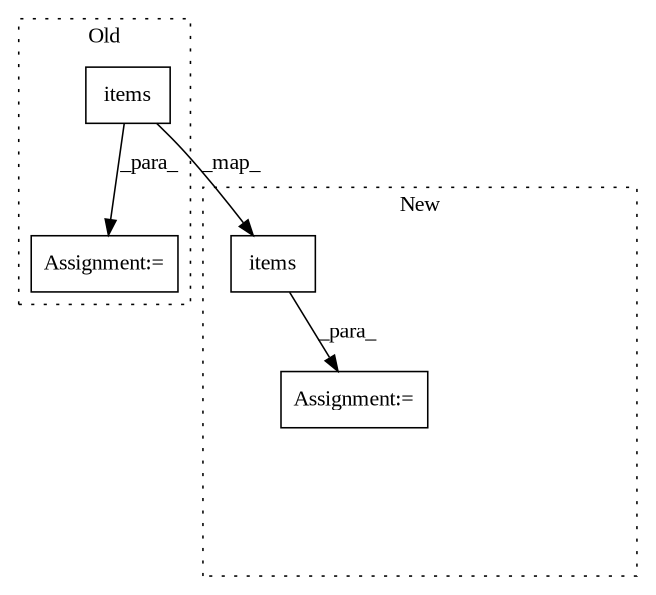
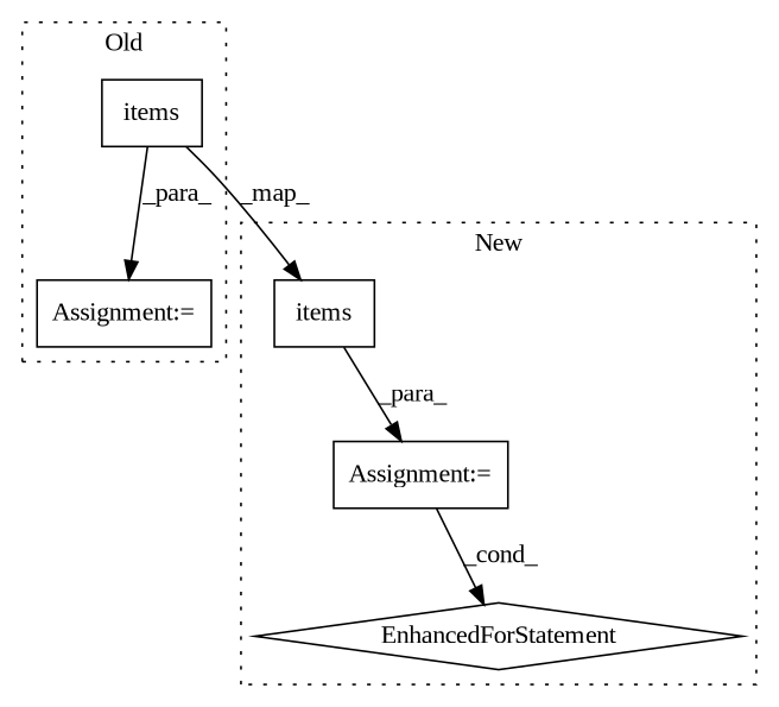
  digraph {
    fontname="Liberation Serif"
    node [a=32 l=7 shape=box fontname="Liberation Serif"]
    edge [fontname="Liberation Serif"]
    n1 [label=items s=5500]
    n2 [a=7 l="127,2" label="Assignment:=" s="5325,5508"]
    n3 [label=items s=5329]
    n4 [a=7 l="74,2" label="Assignment:=" s="5220,5336"]
+   n5 [a=70 l="74,2" label=EnhancedForStatement s="5346,5448" shape=diamond]
    subgraph cluster_1 {
      label=Old
      style=dotted
      n1
      n2
    }
    subgraph cluster_2 {
      label=New
      style=dotted
      n3
      n4
+     n5
    }
    n1 -> n2 [label=_para_]
    n1 -> n3 [label=_map_]
    n3 -> n4 [label=_para_]
+   n4 -> n5 [label=_cond_]
  }
